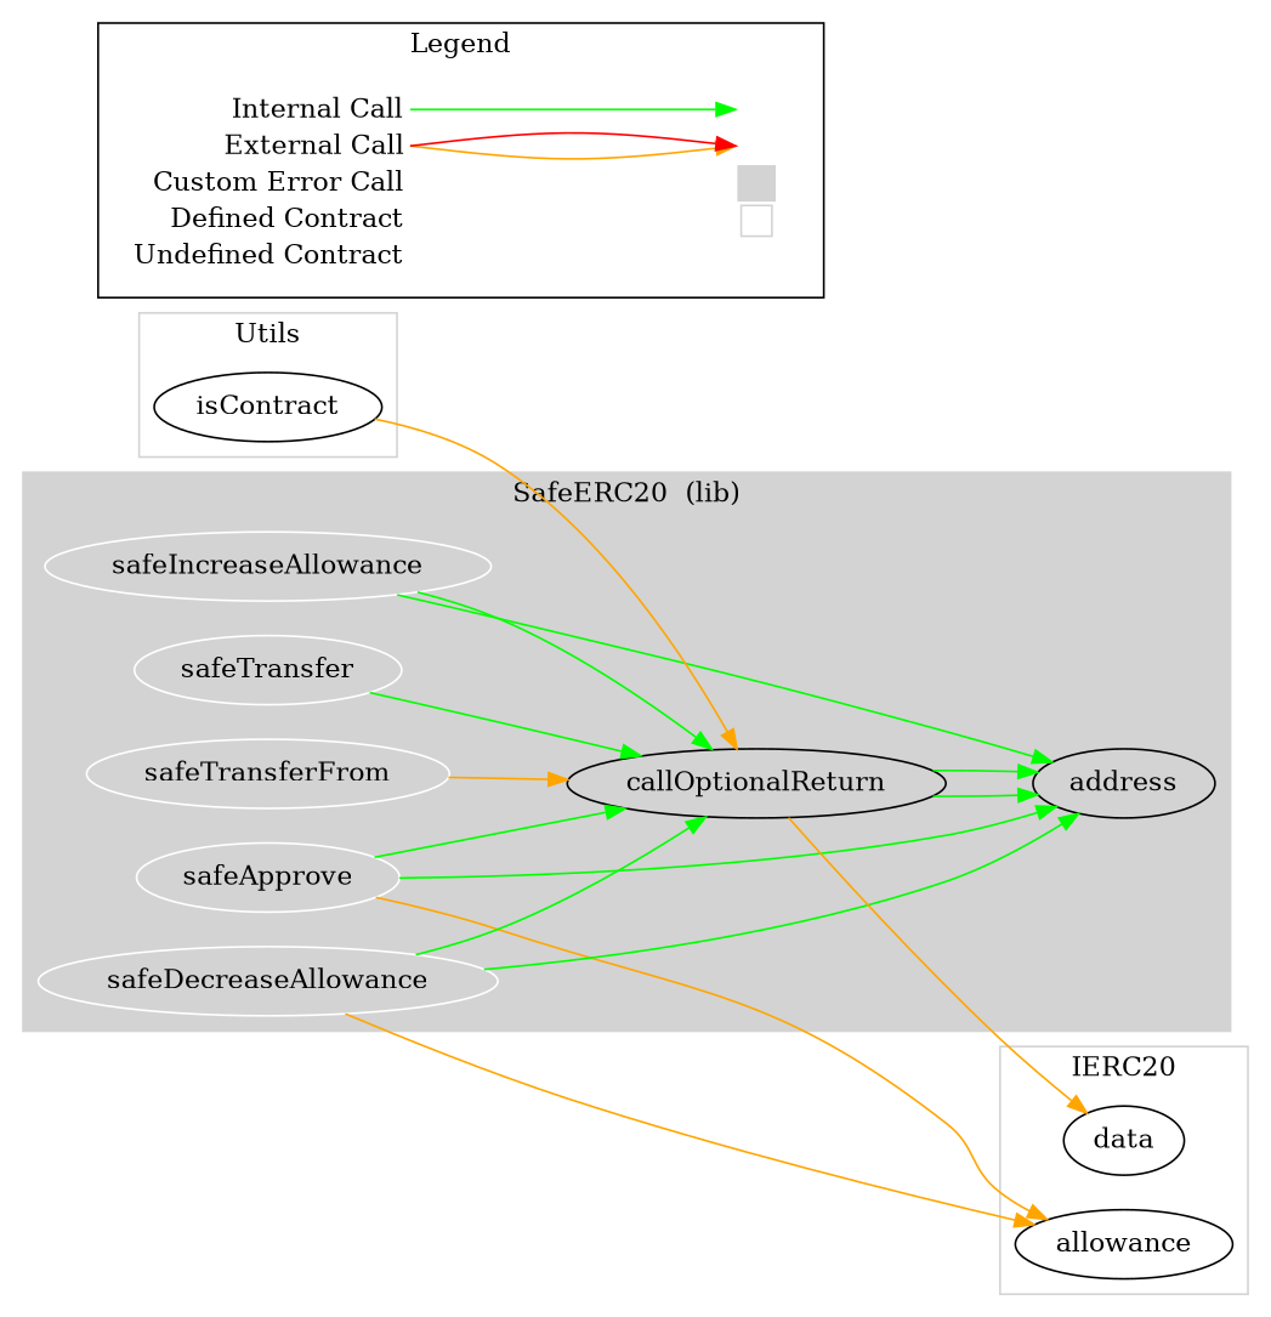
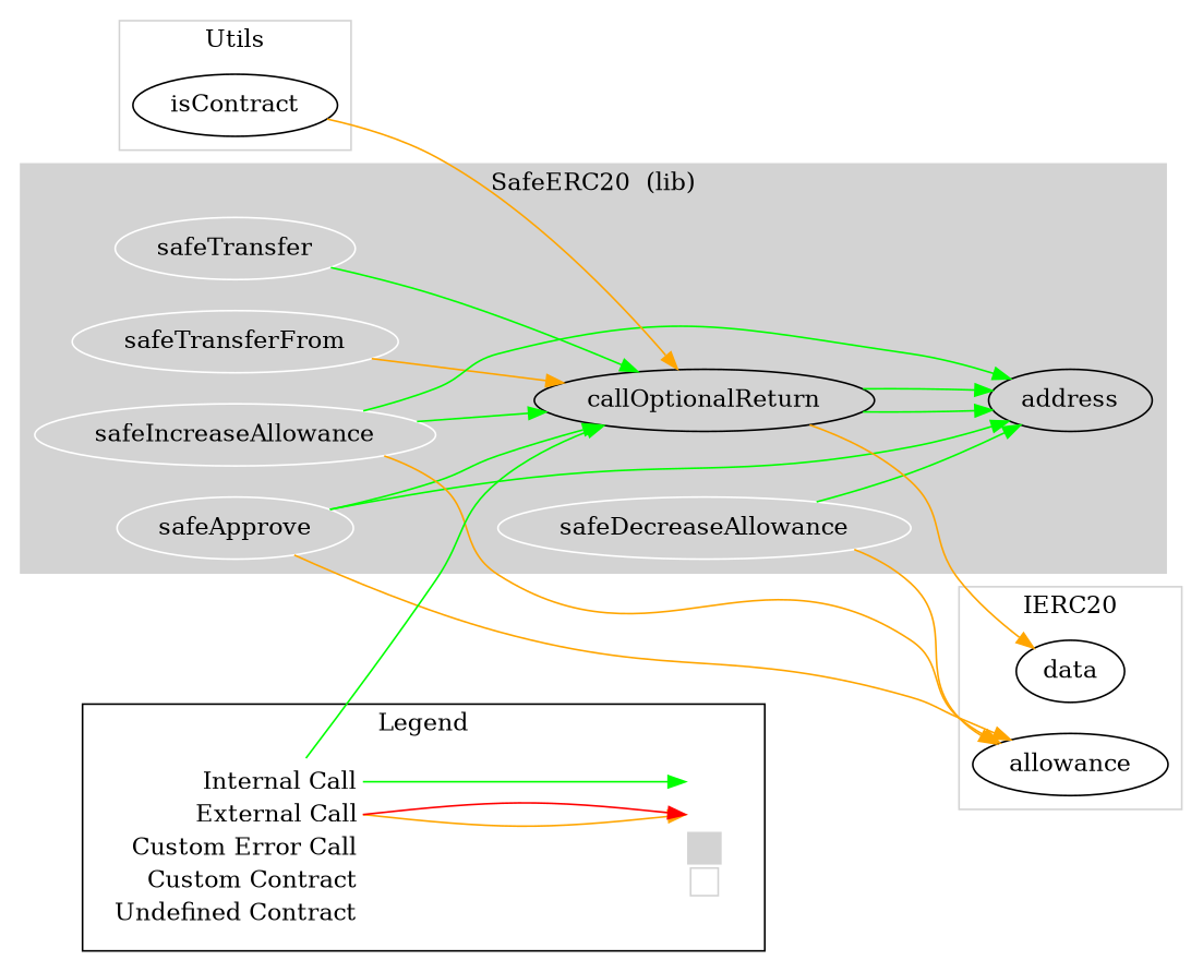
  digraph {
    compound=true
    rankdir=LR
    edge [color=green]
    n1 [color=white label=safeTransfer]
    n2 [color=white label=safeTransferFrom]
    n3 [color=white label=safeApprove]
    n4 [color=white label=safeIncreaseAllowance]
    n5 [color=white label=safeDecreaseAllowance]
    n6 [label=callOptionalReturn]
    n7 [label=address]
    n8 [label=allowance]
    n9 [label=data]
    n10 [label=isContract]
-   n11 [label=<<table border="0" cellpadding="2" cellspacing="0" cellborder="0">   <tr><td align="right" port="i1">Internal Call</td></tr>   <tr><td align="right" port="i2">External Call</td></tr>   <tr><td align="right" port="i2">Custom Error Call</td></tr>   <tr><td align="right" port="i3">Defined Contract</td></tr>   <tr><td align="right" port="i4">Undefined Contract</td></tr>   </table>> shape=plaintext]
+   n11 [label=<<table border="0" cellpadding="2" cellspacing="0" cellborder="0">   <tr><td align="right" port="i1">Internal Call</td></tr>   <tr><td align="right" port="i2">External Call</td></tr>   <tr><td align="right" port="i2">Custom Error Call</td></tr>   <tr><td align="right" port="i3">Custom Contract</td></tr>   <tr><td align="right" port="i4">Undefined Contract</td></tr>   </table>> shape=plaintext]
    n12 [label=<<table border="0" cellpadding="2" cellspacing="0" cellborder="0">   <tr><td port="i1">&nbsp;&nbsp;&nbsp;</td></tr>   <tr><td port="i2">&nbsp;&nbsp;&nbsp;</td></tr>   <tr><td port="i3" bgcolor="lightgray">&nbsp;&nbsp;&nbsp;</td></tr>   <tr><td port="i4">     <table border="1" cellborder="0" cellspacing="0" cellpadding="7" color="lightgray">       <tr>        <td></td>       </tr>      </table>   </td></tr>   </table>> shape=plaintext]
    subgraph cluster_1 {
      bgcolor=lightgray
      color=lightgray
      label="SafeERC20  (lib)"
      style=filled
      n1
      n2
      n3
      n4
      n5
      n6
      n7
    }
    subgraph cluster_2 {
      color=lightgray
      label=IERC20
      n8
      n9
    }
    subgraph cluster_3 {
      color=lightgray
      label=Utils
      n10
    }
    subgraph cluster_4 {
      label=Legend
      n11
      n12
    }
    n1 -> n6
    n2 -> n6 [color=orange]
    n3 -> n6
    n3 -> n7
    n3 -> n8 [color=orange]
    n4 -> n6
    n4 -> n7
-   n5 -> n6
+   n4 -> n8 [color=orange]
+   n11 -> n6
    n5 -> n7
    n5 -> n8 [color=orange]
    n6 -> n7
    n6 -> n7
    n6 -> n9 [color=orange]
    n10 -> n6 [color=orange]
    n11 -> n12 [headport="i1:w" tailport="i1:e"]
    n11 -> n12 [color=orange headport="i2:w" tailport="i2:e"]
    n11 -> n12 [color=red headport="i2:w" tailport="i2:e"]
  }
